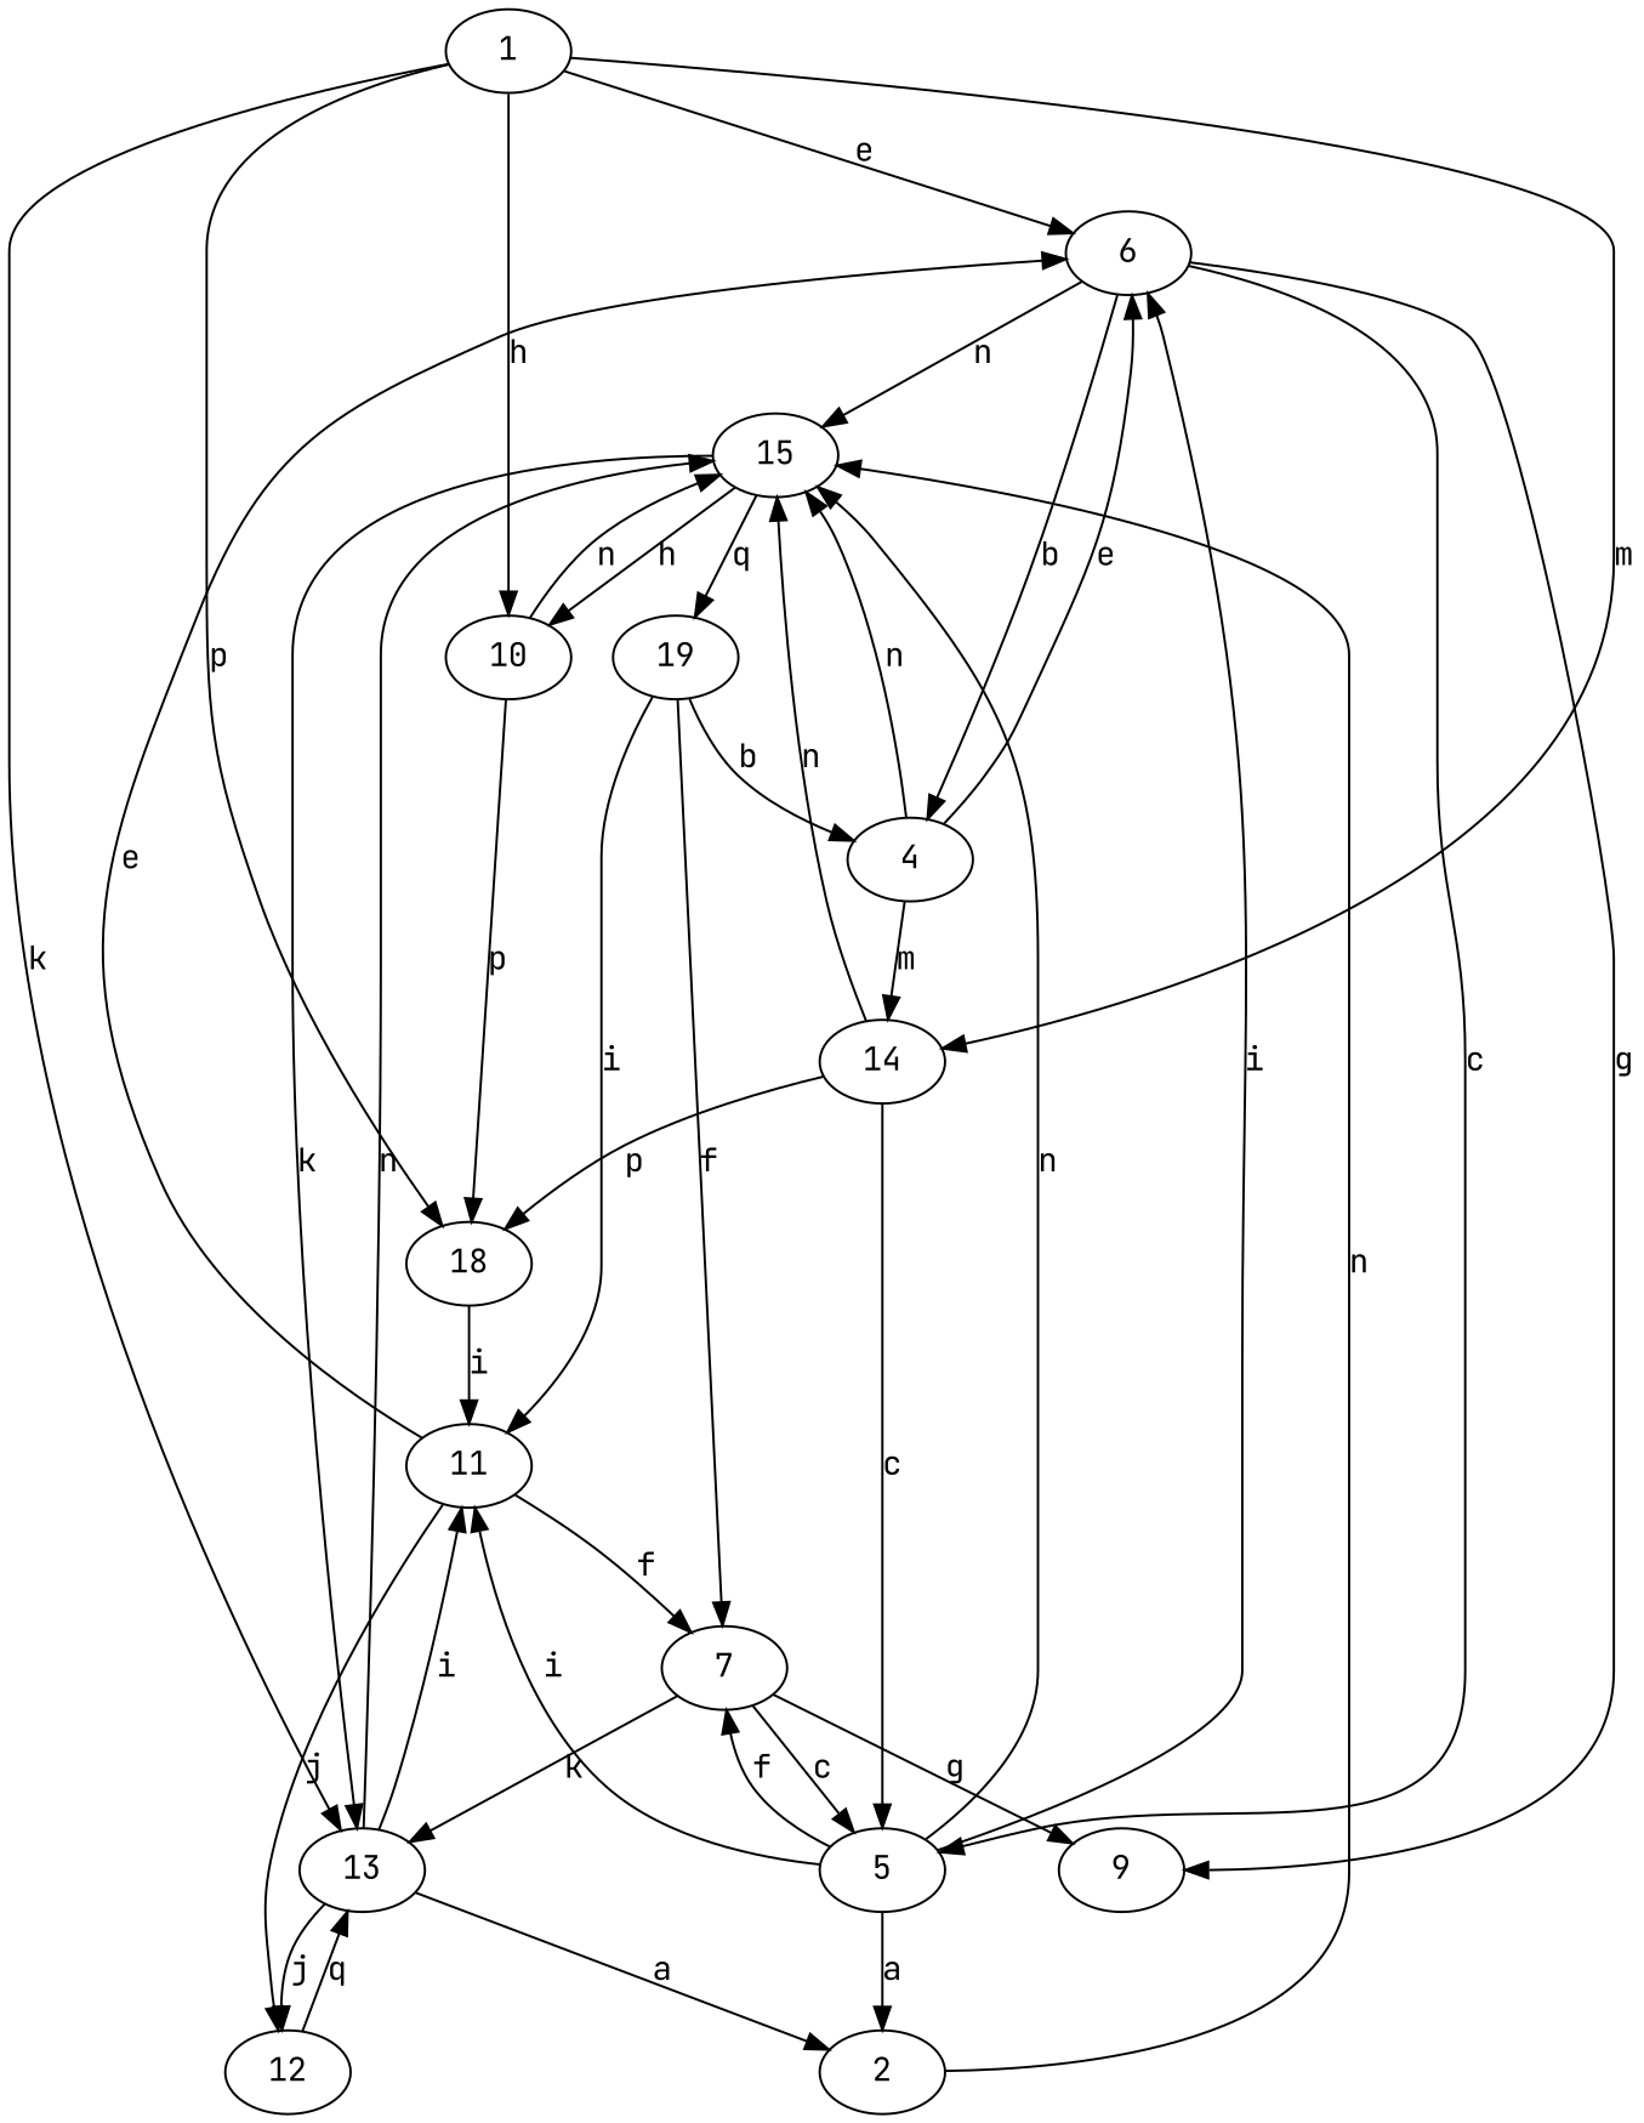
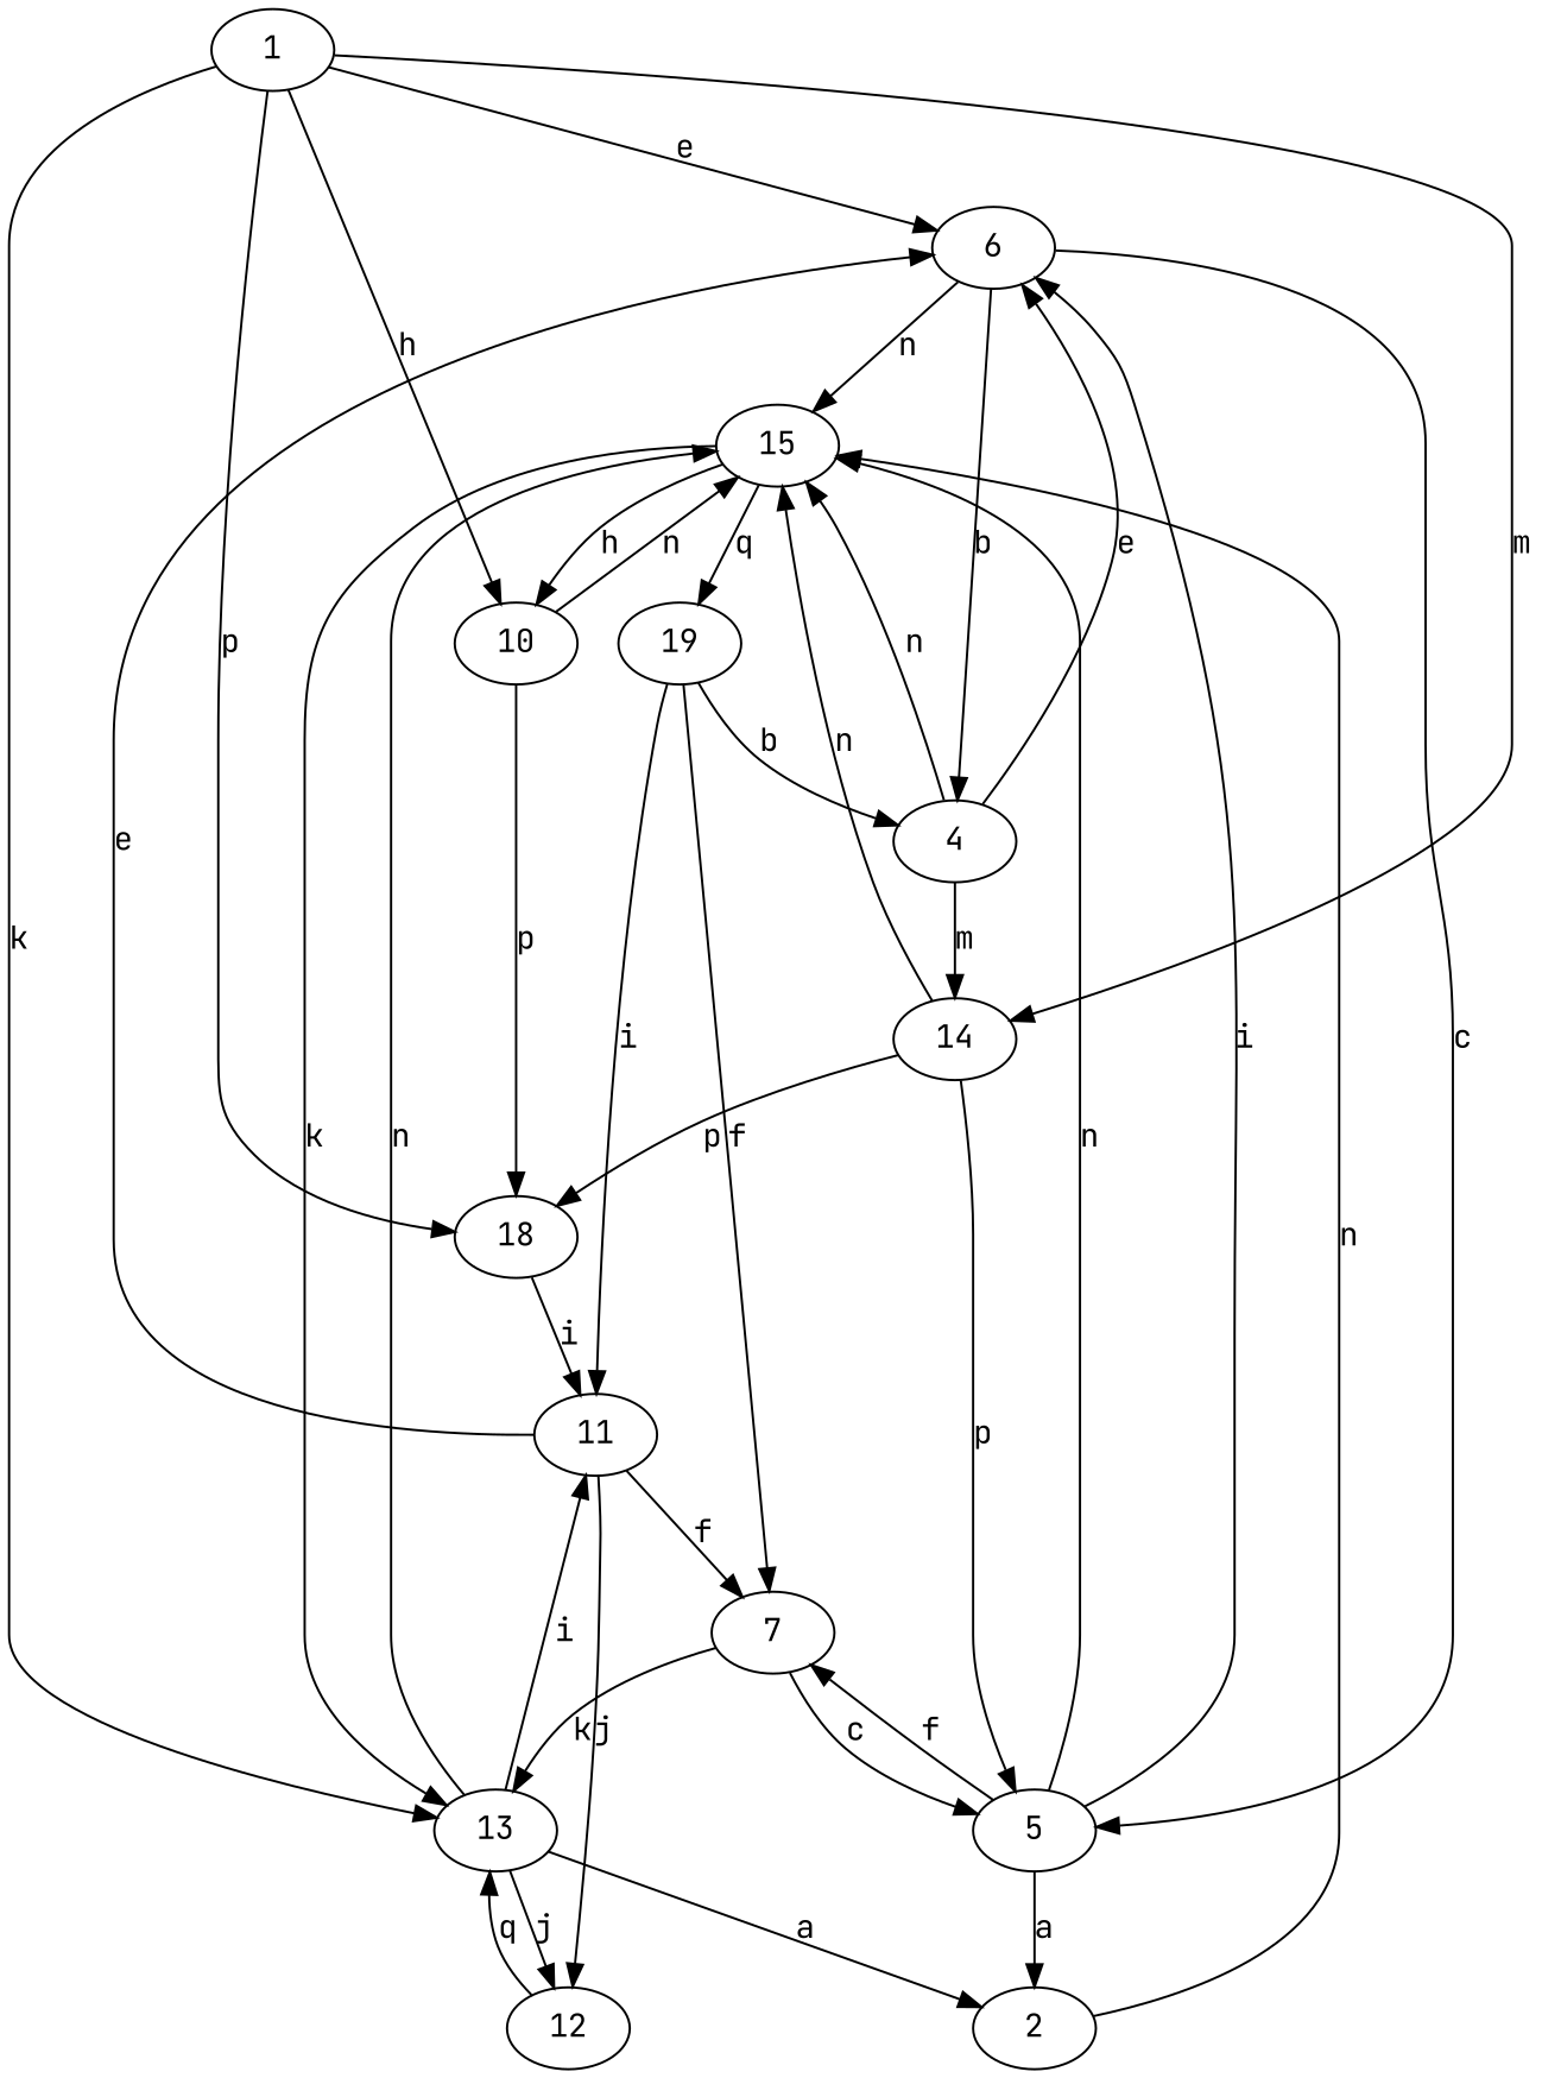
  strict digraph {
    fontname="JetBrains Mono"
    node [fontname="JetBrains Mono"]
    edge [fontname="JetBrains Mono"]
    1
    6
    10
    13
    14
    18
    15
    4
    5
-   9
    2
    11
    12
    19
    7
    1 -> 6 [label=e]
    1 -> 10 [label=h]
    1 -> 13 [label=k]
    1 -> 14 [label=m]
    1 -> 18 [label=p]
    6 -> 15 [label=n]
    6 -> 4 [label=b]
    6 -> 5 [label=c]
-   6 -> 9 [label=g]
    10 -> 18 [label=p]
    10 -> 15 [label=n]
    13 -> 15 [label=n]
    13 -> 2 [label=a]
    13 -> 11 [label=i]
    13 -> 12 [label=j]
    14 -> 18 [label=p]
    14 -> 15 [label=n]
-   14 -> 5 [label=c]
+   14 -> 5 [label=p]
    18 -> 11 [label=i]
    15 -> 10 [label=h]
    15 -> 13 [label=k]
    15 -> 19 [label=q]
    4 -> 6 [label=e]
    4 -> 14 [label=m]
    4 -> 15 [label=n]
    5 -> 6 [label=i]
    5 -> 15 [label=n]
    5 -> 2 [label=a]
-   5 -> 11 [label=i]
    5 -> 7 [label=f]
    2 -> 15 [label=n]
    11 -> 6 [label=e]
    11 -> 12 [label=j]
    11 -> 7 [label=f]
    12 -> 13 [label=q]
    19 -> 4 [label=b]
    19 -> 11 [label=i]
    19 -> 7 [label=f]
    7 -> 13 [label=k]
    7 -> 5 [label=c]
-   7 -> 9 [label=g]
  }
